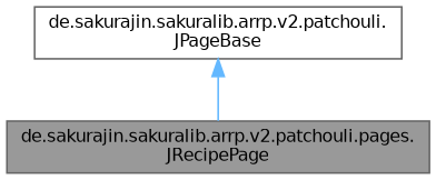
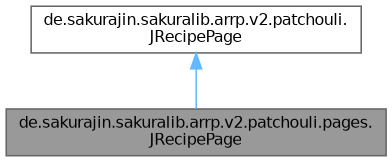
  digraph {
    node [color=gray40 fontname=Helvetica fontsize=10 shape=box style=filled]
    n1 [fillcolor=grey60 fontcolor=black height=0.2 label="de.sakurajin.sakuralib.arrp.v2.patchouli.pages.\lJRecipePage" width=0.4]
-   n2 [fillcolor=white height=0.2 label="de.sakurajin.sakuralib.arrp.v2.patchouli.\lJPageBase" width=0.4]
+   n2 [fillcolor=white height=0.2 label="de.sakurajin.sakuralib.arrp.v2.patchouli.\lJRecipePage" width=0.4]
    n2 -> n1 [color=steelblue1 dir=back fontname=Helvetica fontsize=10 labelfontname=Helvetica labelfontsize=10 style=solid]
  }
